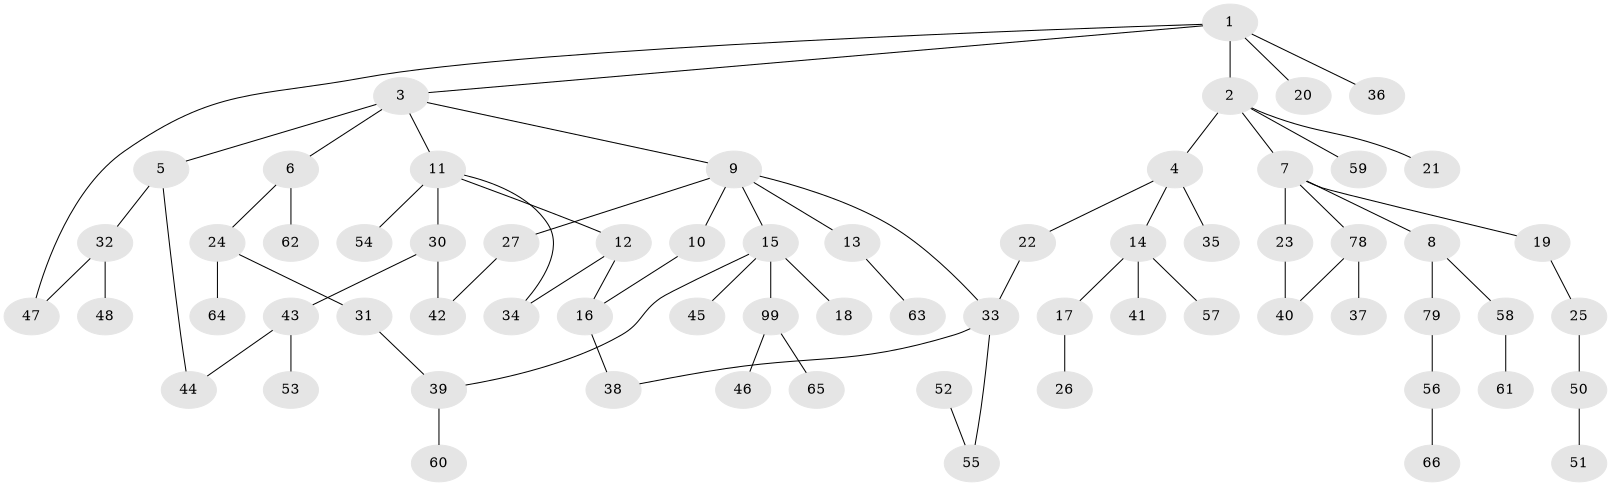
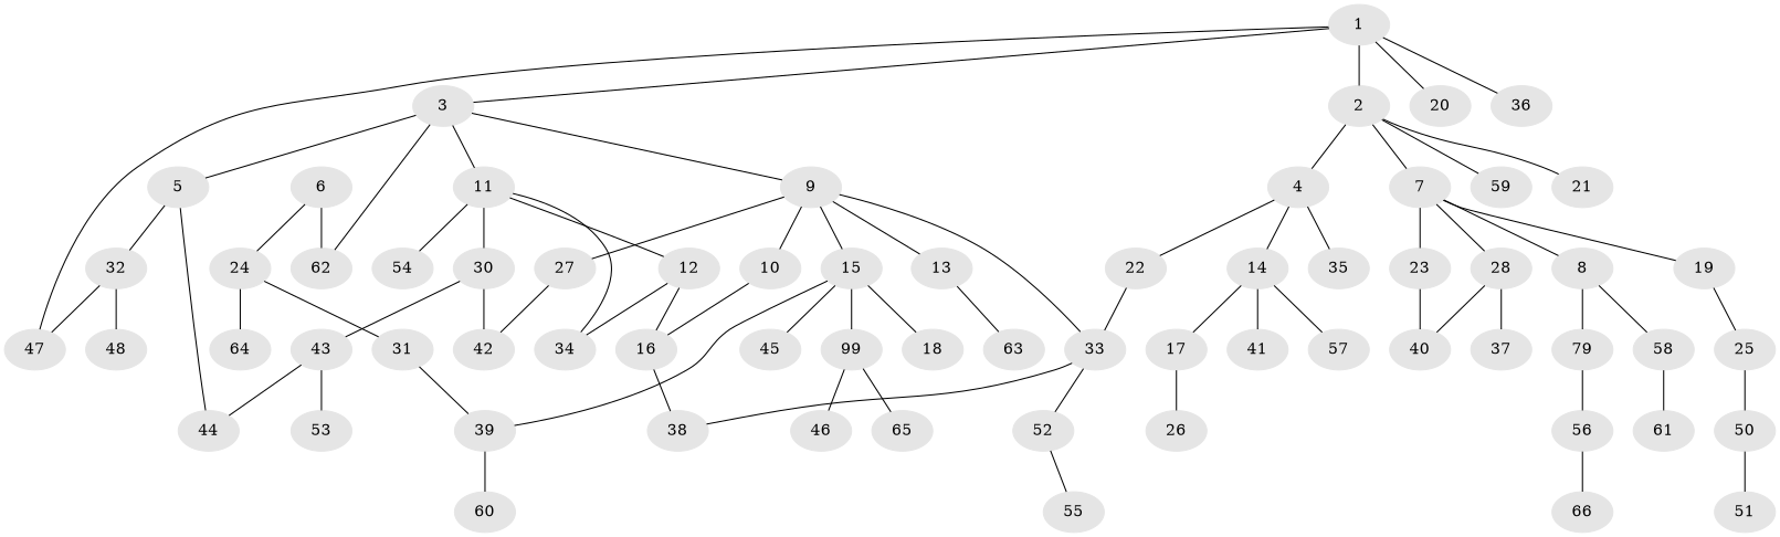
  graph {
    node [color=gray90 style=filled]
    1
    2
    3
    20
    36
    47
    4
    7
    59
    21
    5
    6
    9
    11
    14
    22
    35
    8
    19
    23
-   28 [label=78]
+   28
    32
    44
    24
    62
    10
    13
    15
    27
    33
    12
    30
    34
    54
    17
    41
    57
    48
    64
    31
    n41 [label=79]
    58
    25
    40
    37
    56
    61
    16
    63
    18
    n51 [label=99]
    39
    45
    42
    38
    52
    43
    26
    46
    65
    60
    50
    51
    53
    55
    66
    1 -- 2
    1 -- 3
    1 -- 20
    1 -- 36
    1 -- 47
    2 -- 4
    2 -- 7
    2 -- 59
    2 -- 21
    3 -- 5
-   3 -- 6
+   3 -- 62
    3 -- 9
    3 -- 11
    4 -- 14
    4 -- 22
    4 -- 35
    7 -- 8
    7 -- 19
    7 -- 23
    7 -- 28
    5 -- 32
    5 -- 44
    6 -- 24
    6 -- 62
    9 -- 10
    9 -- 13
    9 -- 15
    9 -- 27
    9 -- 33
    11 -- 12
    11 -- 30
    11 -- 34
    11 -- 54
    14 -- 17
    14 -- 41
    14 -- 57
    22 -- 33
    8 -- n41
    8 -- 58
    19 -- 25
    23 -- 40
    28 -- 40
    28 -- 37
    32 -- 47
    32 -- 48
    24 -- 64
    24 -- 31
    10 -- 16
    13 -- 63
    15 -- 18
    15 -- n51
    15 -- 39
    15 -- 45
    27 -- 42
    33 -- 38
-   33 -- 55
+   33 -- 52
    12 -- 34
    12 -- 16
    30 -- 42
    30 -- 43
    17 -- 26
    31 -- 39
    n41 -- 56
    58 -- 61
    25 -- 50
    56 -- 66
    16 -- 38
    n51 -- 46
    n51 -- 65
    39 -- 60
    52 -- 55
    43 -- 44
    43 -- 53
    50 -- 51
  }
